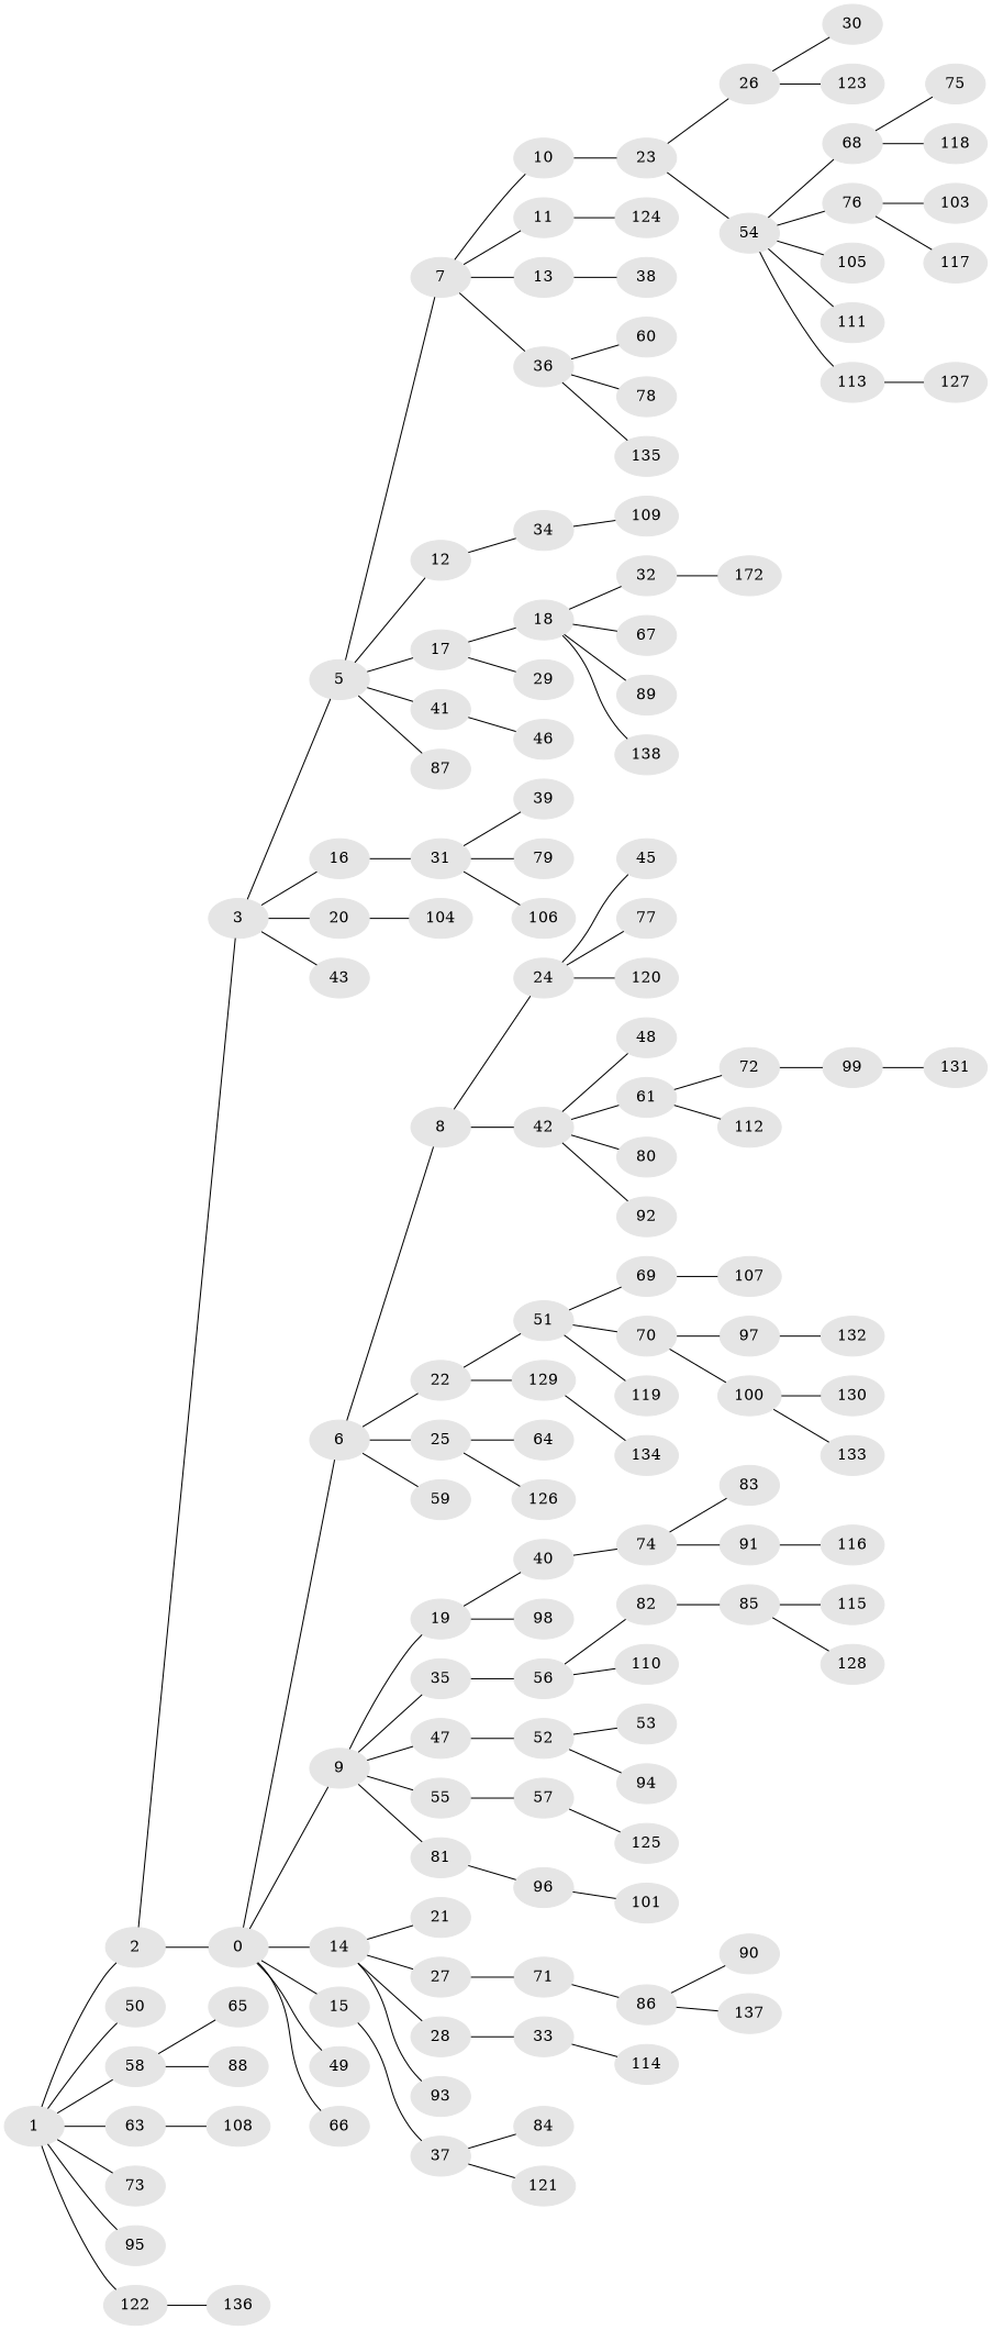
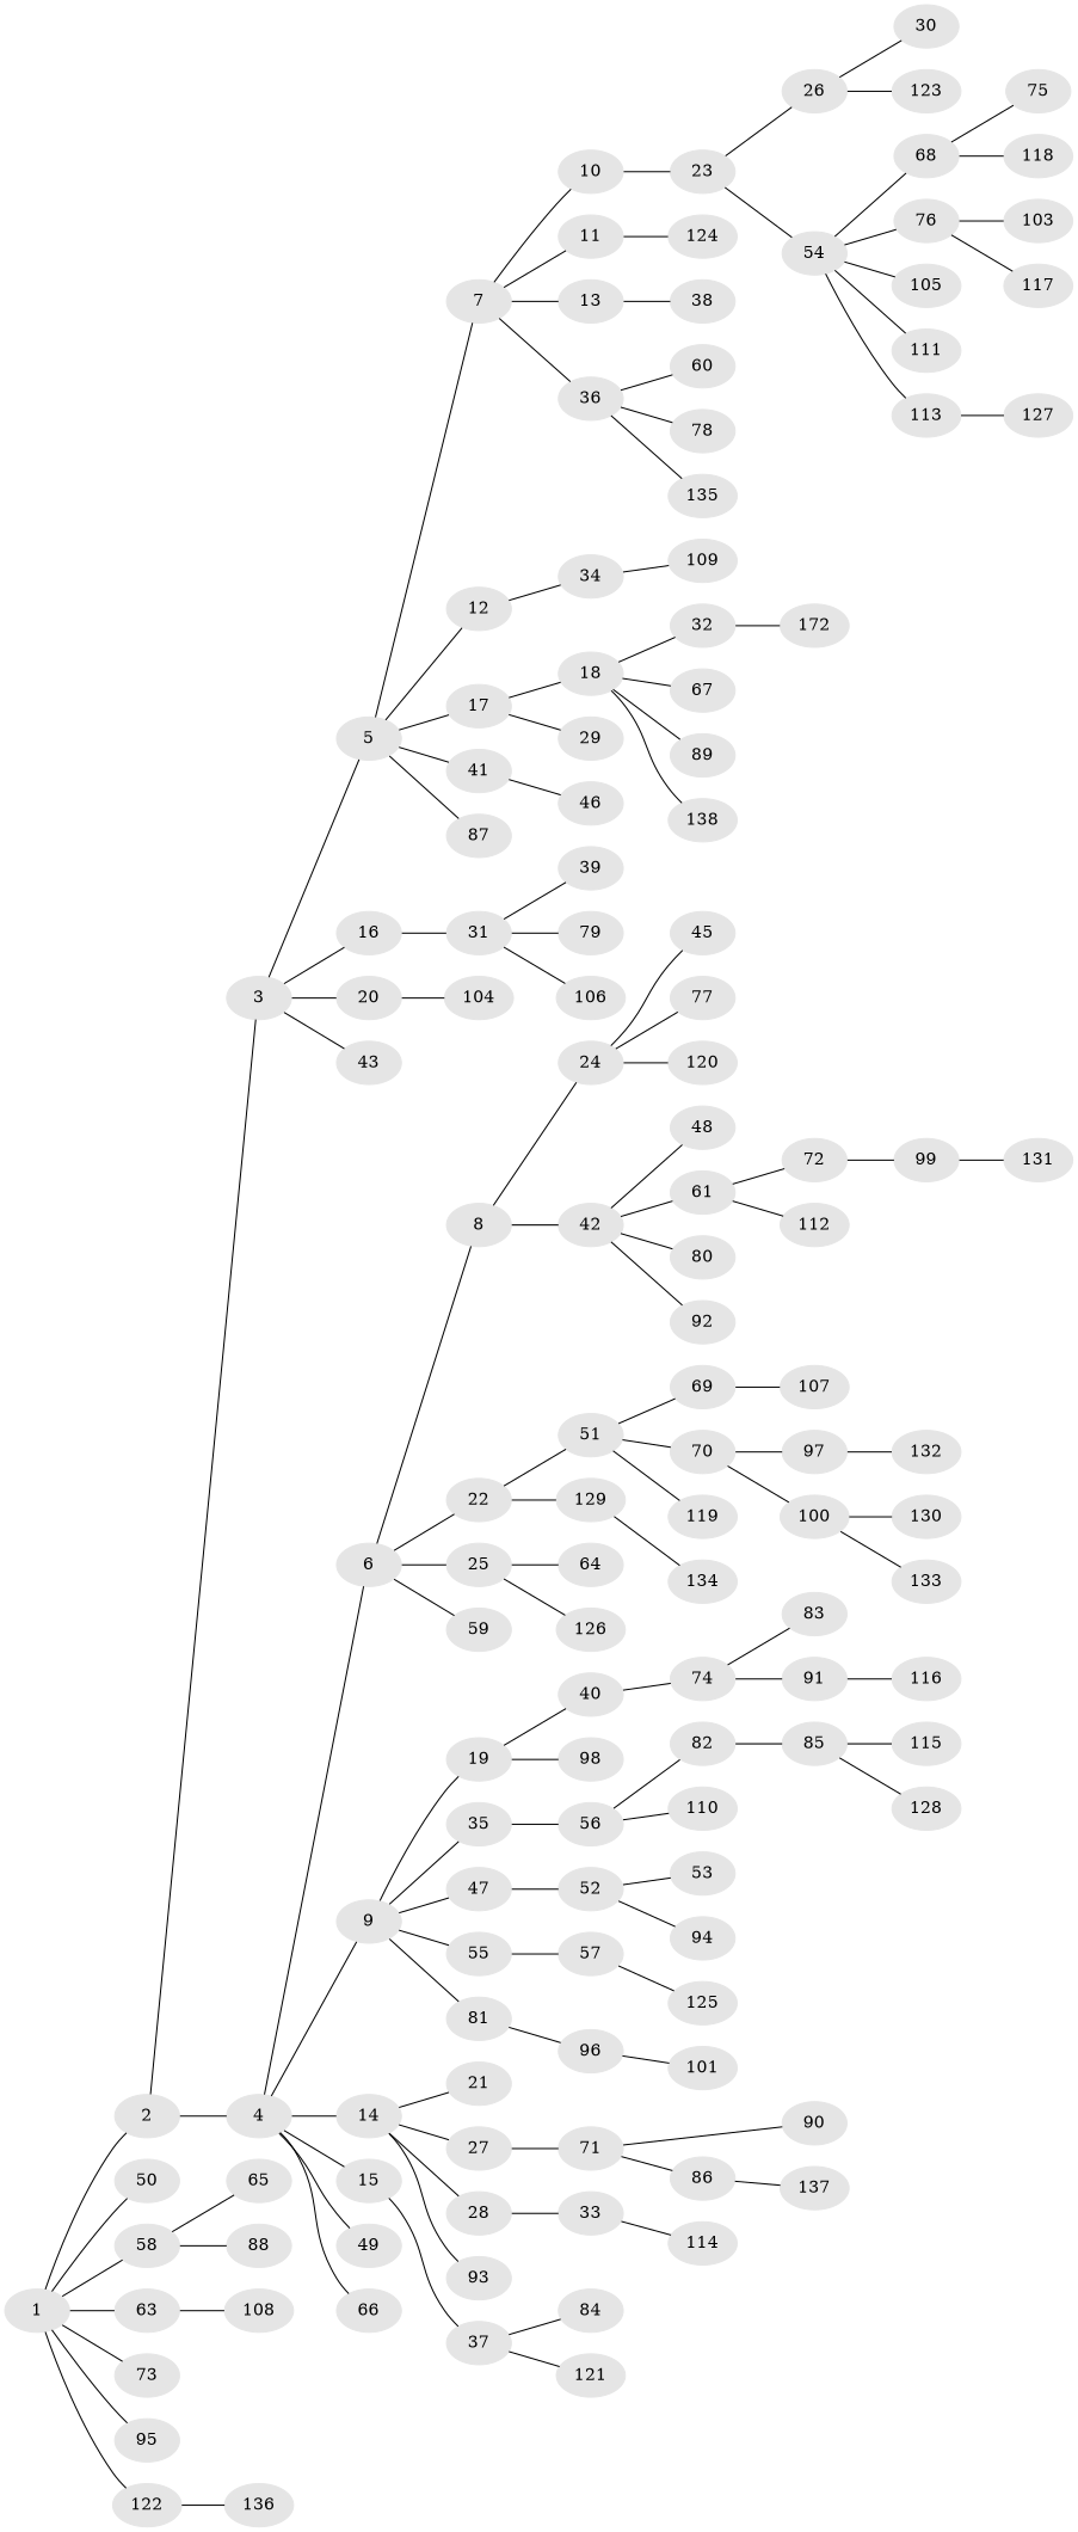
  graph {
    rankdir=LR
    node [color=gray90 style=filled]
    1
    2
    50
    58
    63
    73
    95
    122
    3
-   4 [label=0]
+   4
    65
    88
    108
    136
    5
    16
    20
    43
    6
    9
    14
    15
    49
    66
    7
    12
    17
    41
    87
    31
    104
    8
    22
    25
    59
    19
    35
    47
    55
    81
    21
    27
    28
    93
    37
    10
    11
    13
    36
    34
    18
    29
    46
    24
    42
    51
    129
    64
    126
    23
    124
    38
    60
    78
    135
    45
    77
    120
    48
    61
    80
    92
    40
    98
    56
    52
    57
    96
    26
    54
    109
    71
    33
    84
    121
    39
    79
    106
    32
    67
    89
    138
    n93 [label=172]
    74
    69
    70
    119
    134
    30
    123
    68
    76
    105
    111
    113
    86
    114
    82
    110
    83
    91
    72
    112
    53
    94
    107
    97
    100
    75
    118
    103
    117
    127
    125
    85
    99
    132
    130
    133
    90
    137
    131
    116
    101
    115
    128
    1 -- 2
    1 -- 50
    1 -- 58
    1 -- 63
    1 -- 73
    1 -- 95
    1 -- 122
    2 -- 3
    2 -- 4
    58 -- 65
    58 -- 88
    63 -- 108
    122 -- 136
    3 -- 5
    3 -- 16
    3 -- 20
    3 -- 43
    4 -- 6
    4 -- 9
    4 -- 14
    4 -- 15
    4 -- 49
    4 -- 66
    5 -- 7
    5 -- 12
    5 -- 17
    5 -- 41
    5 -- 87
    16 -- 31
    20 -- 104
    6 -- 8
    6 -- 22
    6 -- 25
    6 -- 59
    9 -- 19
    9 -- 35
    9 -- 47
    9 -- 55
    9 -- 81
    14 -- 21
    14 -- 27
    14 -- 28
    14 -- 93
    15 -- 37
    7 -- 10
    7 -- 11
    7 -- 13
    7 -- 36
    12 -- 34
    17 -- 18
    17 -- 29
    41 -- 46
    31 -- 39
    31 -- 79
    31 -- 106
    8 -- 24
    8 -- 42
    22 -- 51
    22 -- 129
    25 -- 64
    25 -- 126
    19 -- 40
    19 -- 98
    35 -- 56
    47 -- 52
    55 -- 57
    81 -- 96
    27 -- 71
    28 -- 33
    37 -- 84
    37 -- 121
    10 -- 23
    11 -- 124
    13 -- 38
    36 -- 60
    36 -- 78
    36 -- 135
    34 -- 109
    18 -- 32
    18 -- 67
    18 -- 89
    18 -- 138
    24 -- 45
    24 -- 77
    24 -- 120
    42 -- 48
    42 -- 61
    42 -- 80
    42 -- 92
    51 -- 69
    51 -- 70
    51 -- 119
    129 -- 134
    23 -- 26
    23 -- 54
    61 -- 72
    61 -- 112
    40 -- 74
    56 -- 82
    56 -- 110
    52 -- 53
    52 -- 94
    57 -- 125
    96 -- 101
    26 -- 30
    26 -- 123
    54 -- 68
    54 -- 76
    54 -- 105
    54 -- 111
    54 -- 113
    71 -- 86
    33 -- 114
    32 -- n93
    74 -- 83
    74 -- 91
    69 -- 107
    70 -- 97
    70 -- 100
    68 -- 75
    68 -- 118
    76 -- 103
    76 -- 117
    113 -- 127
-   86 -- 90
+   71 -- 90
    86 -- 137
    82 -- 85
    91 -- 116
    72 -- 99
    97 -- 132
    100 -- 130
    100 -- 133
    85 -- 115
    85 -- 128
    99 -- 131
  }
